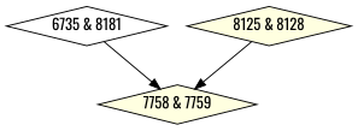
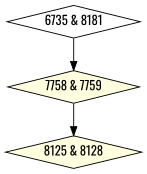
  digraph {
    fontname=Oswald
    node [fillcolor=lightyellow fontname=Oswald shape=diamond style=filled]
    edge [fontname=Oswald]
    n1 [fillcolor=white label="6735 & 8181"]
    n2 [label="7758 & 7759"]
    n3 [label="8125 & 8128"]
    n1 -> n2
-   n3 -> n2
+   n2 -> n3
  }
